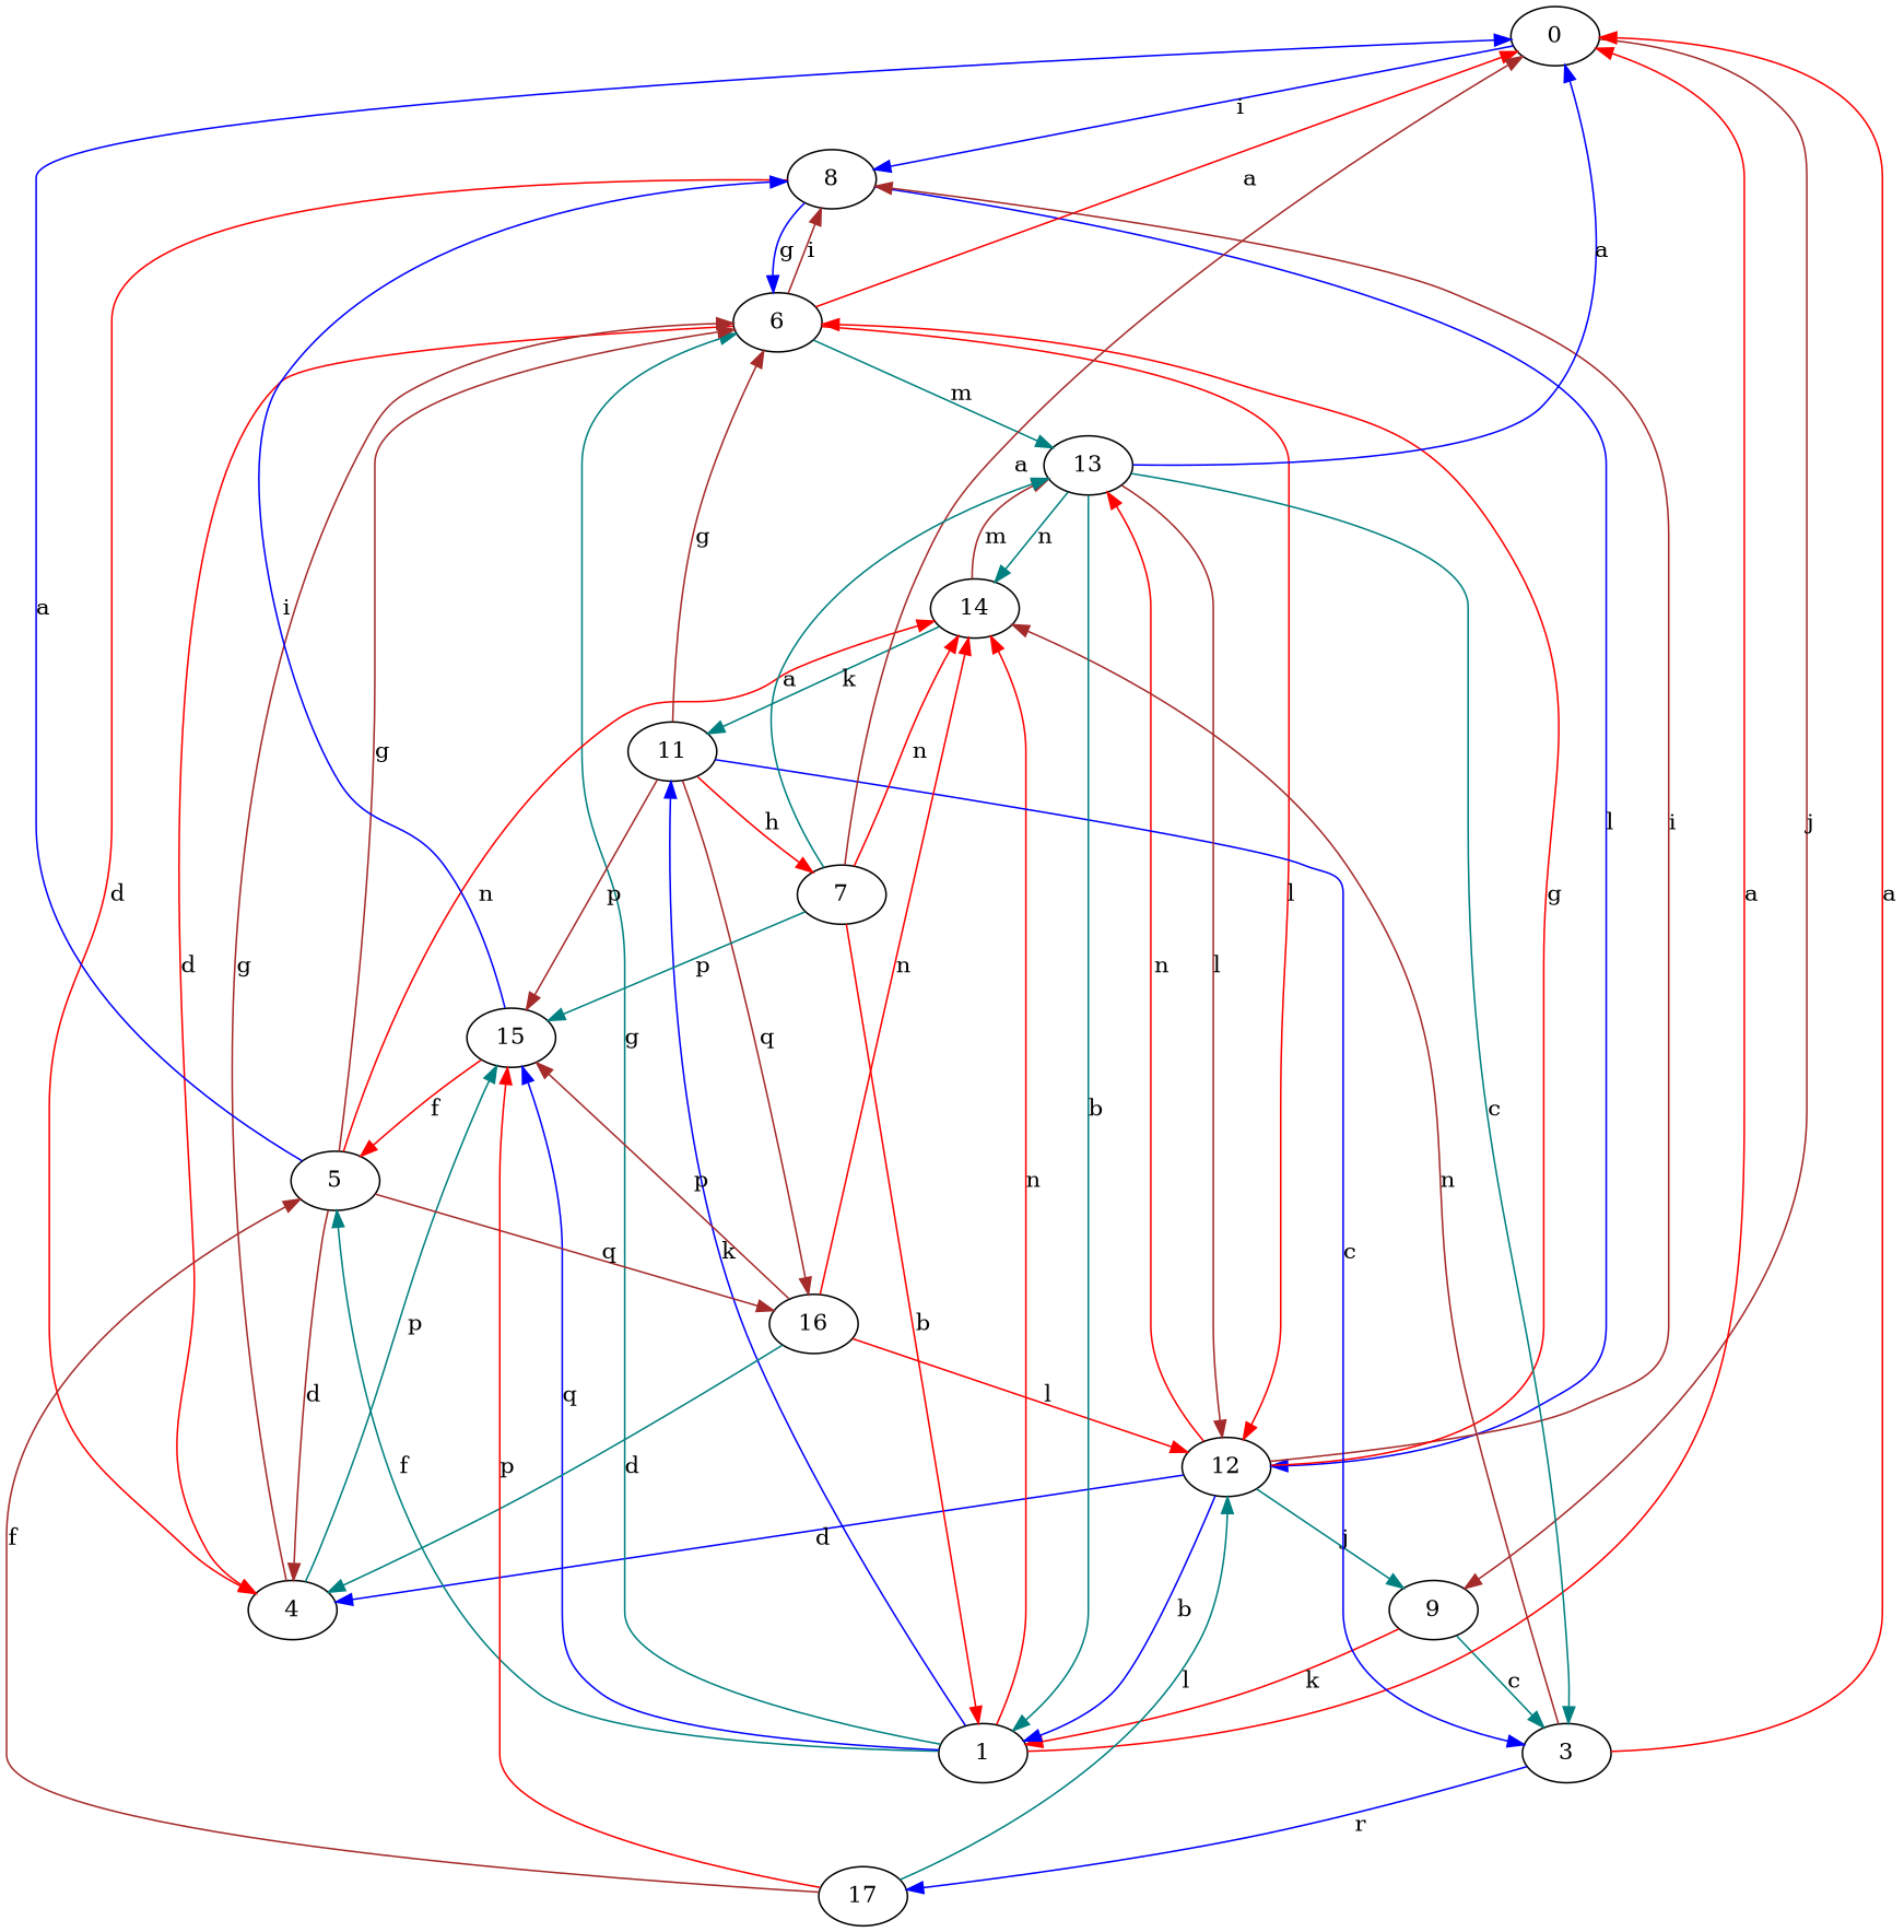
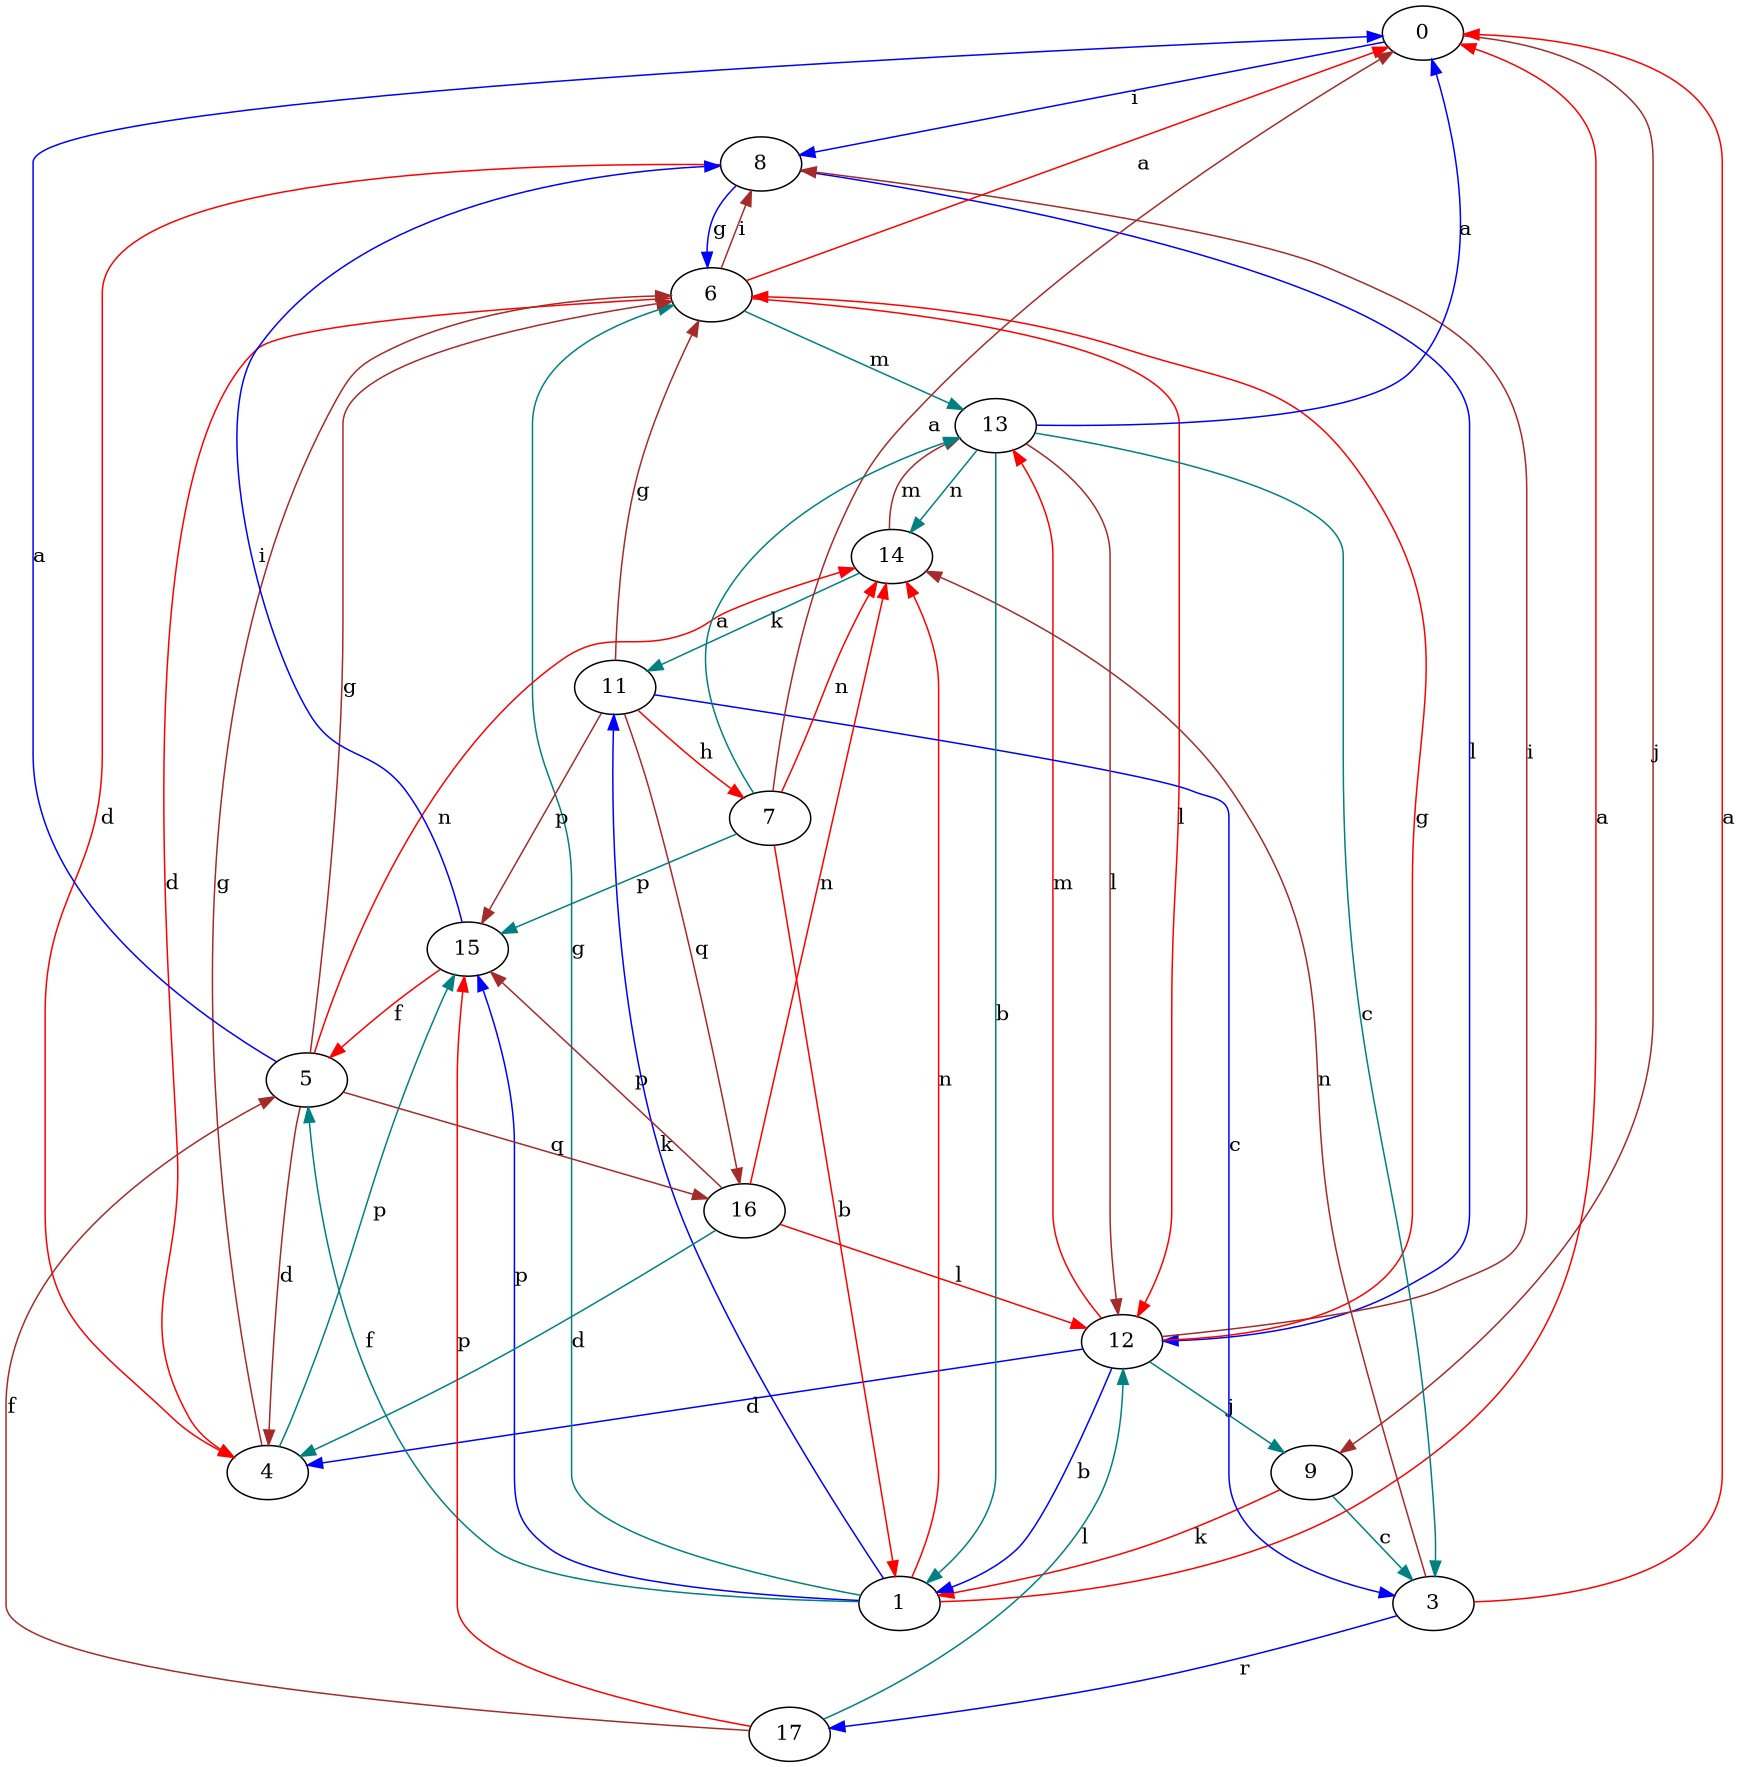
  strict digraph {
    edge [color=red]
    0
    8
    9
    6
    4
    12
    1
    3
    5
    11
    14
    15
    16
    13
    7
    17
    0 -> 8 [color=blue label=i]
    0 -> 9 [color=brown label=j]
    8 -> 6 [color=blue label=g]
    8 -> 4 [label=d]
    8 -> 12 [color=blue label=l]
    9 -> 1 [label=k]
    9 -> 3 [color=teal label=c]
    6 -> 0 [label=a]
    6 -> 8 [color=brown label=i]
    6 -> 4 [label=d]
    6 -> 12 [label=l]
    6 -> 13 [color=teal label=m]
    4 -> 6 [color=brown label=g]
    4 -> 15 [color=teal label=p]
    12 -> 8 [color=brown label=i]
    12 -> 9 [color=teal label=j]
    12 -> 6 [label=g]
    12 -> 4 [color=blue label=d]
    12 -> 1 [color=blue label=b]
-   12 -> 13 [label=n]
+   12 -> 13 [label=m]
    1 -> 0 [label=a]
    1 -> 6 [color=teal label=g]
    1 -> 5 [color=teal label=f]
    1 -> 11 [color=blue label=k]
    1 -> 14 [label=n]
-   1 -> 15 [color=blue label=q]
+   1 -> 15 [color=blue label=p]
    3 -> 0 [label=a]
    3 -> 14 [color=brown label=n]
    3 -> 17 [color=blue label=r]
    5 -> 0 [color=blue label=a]
    5 -> 6 [color=brown label=g]
    5 -> 4 [color=brown label=d]
    5 -> 14 [label=n]
    5 -> 16 [color=brown label=q]
    11 -> 6 [color=brown label=g]
    11 -> 3 [color=blue label=c]
    11 -> 15 [color=brown label=p]
    11 -> 16 [color=brown label=q]
    11 -> 7 [label=h]
    14 -> 11 [color=teal label=k]
    14 -> 13 [color=brown label=m]
    15 -> 8 [color=blue label=i]
    15 -> 5 [label=f]
    16 -> 4 [color=teal label=d]
    16 -> 12 [label=l]
    16 -> 14 [label=n]
    16 -> 15 [color=brown label=p]
    13 -> 0 [color=blue label=a]
    13 -> 12 [color=brown label=l]
    13 -> 1 [color=teal label=b]
    13 -> 3 [color=teal label=c]
    13 -> 14 [color=teal label=n]
    7 -> 0 [color=brown label=a]
    7 -> 1 [label=b]
    7 -> 14 [label=n]
    7 -> 15 [color=teal label=p]
    7 -> 13 [color=teal label=a]
    17 -> 12 [color=teal label=l]
    17 -> 5 [color=brown label=f]
    17 -> 15 [label=p]
  }
